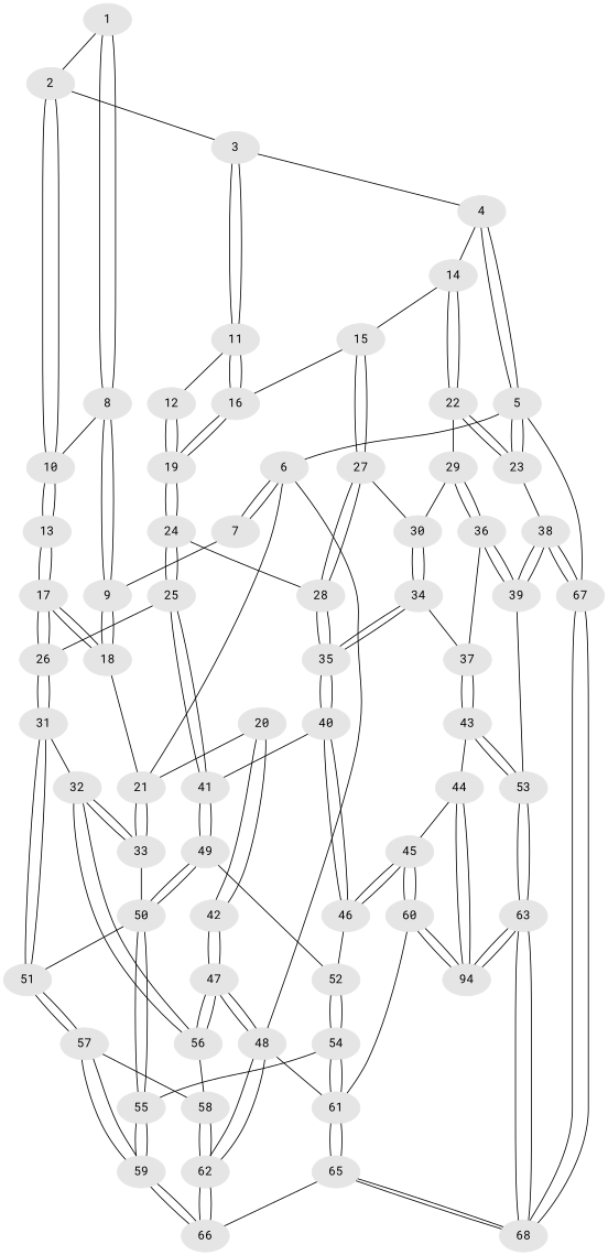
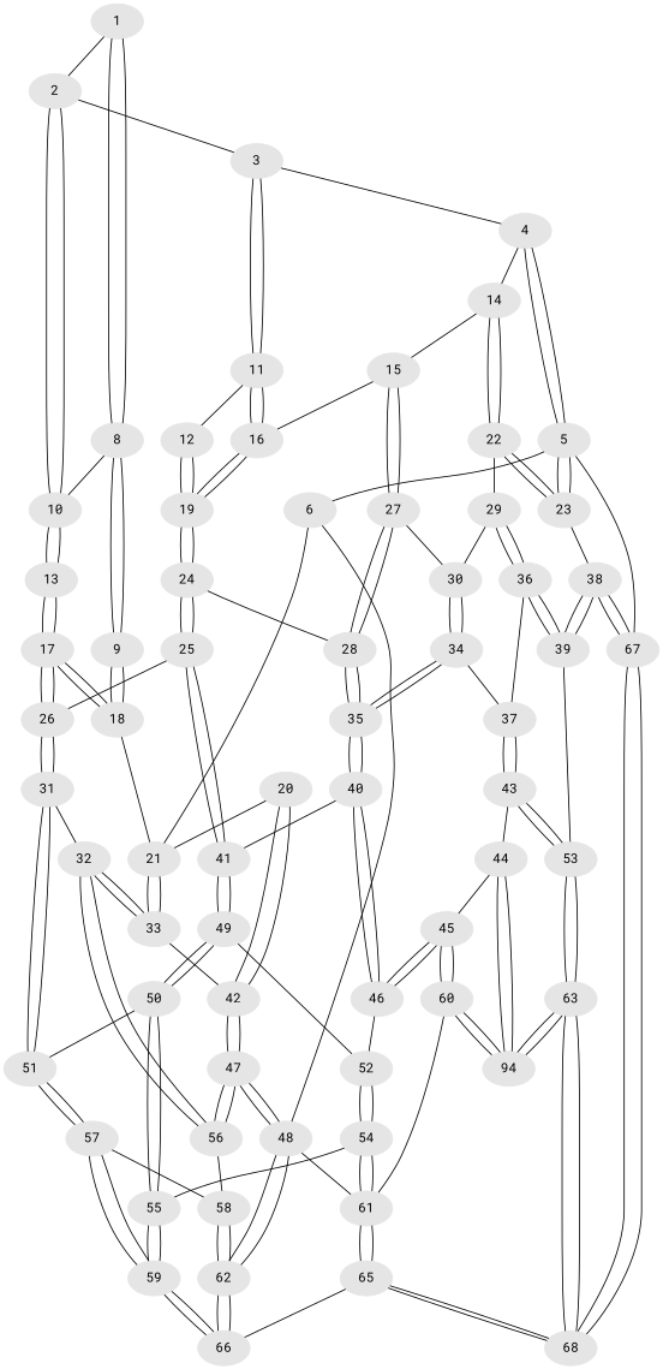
  graph {
    fontname="Roboto Mono"
    node [color=gray90 fontname="Roboto Mono" style=filled]
    edge [fontname="Roboto Mono"]
    1
    2
    8
    3
    10
    9
    4
    11
    13
    5
    14
    12
    16
    6
    23
    67
    15
    22
-   7
    48
    21
    38
    68
    20
    42
    62
    61
    18
    17
    19
    24
    26
    27
    29
    28
    30
    31
    33
    25
    47
    36
    39
    41
    35
    49
    32
    51
    34
    40
    37
    56
    57
    58
    43
    46
    53
    44
    63
    52
    50
    45
    n62 [label=94]
    60
    54
    66
    55
    59
    65
    1 -- 2
    1 -- 8
    1 -- 8
    2 -- 3
    2 -- 10
    2 -- 10
    8 -- 10
    8 -- 9
    8 -- 9
    3 -- 4
    3 -- 11
    3 -- 11
    10 -- 13
    10 -- 13
    9 -- 18
    9 -- 18
    4 -- 5
    4 -- 5
    4 -- 14
    11 -- 12
    11 -- 16
    11 -- 16
    13 -- 17
    13 -- 17
    5 -- 6
    5 -- 23
    5 -- 23
    5 -- 67
    14 -- 15
    14 -- 22
    14 -- 22
    12 -- 19
    12 -- 19
    16 -- 19
    16 -- 19
-   6 -- 7
-   6 -- 7
    6 -- 48
    6 -- 21
    23 -- 38
    67 -- 68
    67 -- 68
    15 -- 16
    15 -- 27
    15 -- 27
    22 -- 23
    22 -- 23
    22 -- 29
-   7 -- 9
    48 -- 62
    48 -- 62
    48 -- 61
    21 -- 33
    21 -- 33
    38 -- 67
    38 -- 67
    38 -- 39
    38 -- 39
    20 -- 21
    20 -- 42
    20 -- 42
    42 -- 47
    42 -- 47
    62 -- 66
    62 -- 66
    61 -- 65
    61 -- 65
    18 -- 21
    17 -- 18
    17 -- 18
    17 -- 26
    17 -- 26
    19 -- 24
    19 -- 24
    24 -- 28
    24 -- 25
    24 -- 25
    26 -- 31
    26 -- 31
    27 -- 28
    27 -- 28
    27 -- 30
    29 -- 30
    29 -- 36
    29 -- 36
    28 -- 35
    28 -- 35
    30 -- 34
    30 -- 34
    31 -- 32
    31 -- 51
    31 -- 51
-   33 -- 50
+   33 -- 42
    25 -- 26
    25 -- 41
    25 -- 41
    47 -- 48
    47 -- 48
    47 -- 56
    47 -- 56
    36 -- 39
    36 -- 39
    36 -- 37
    39 -- 53
    41 -- 49
    41 -- 49
    35 -- 40
    35 -- 40
    49 -- 52
    49 -- 50
    49 -- 50
    32 -- 33
    32 -- 33
    32 -- 56
    32 -- 56
    51 -- 57
    51 -- 57
    34 -- 35
    34 -- 35
    34 -- 37
    40 -- 41
    40 -- 46
    40 -- 46
    37 -- 43
    37 -- 43
    56 -- 58
    57 -- 58
    57 -- 59
    57 -- 59
    58 -- 62
    58 -- 62
    43 -- 53
    43 -- 53
    43 -- 44
    46 -- 52
    53 -- 63
    53 -- 63
    44 -- 45
    44 -- n62
    44 -- n62
    63 -- 68
    63 -- 68
    63 -- n62
    63 -- n62
    52 -- 54
    52 -- 54
    50 -- 51
    50 -- 55
    50 -- 55
    45 -- 46
    45 -- 46
    45 -- 60
    45 -- 60
    60 -- 61
    60 -- n62
    60 -- n62
    54 -- 61
    54 -- 61
    54 -- 55
    55 -- 59
    55 -- 59
    59 -- 66
    59 -- 66
    65 -- 68
    65 -- 68
    65 -- 66
  }
